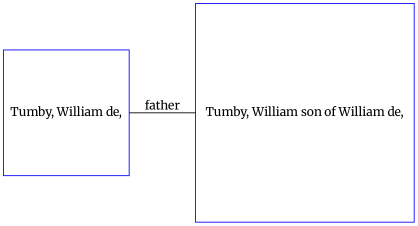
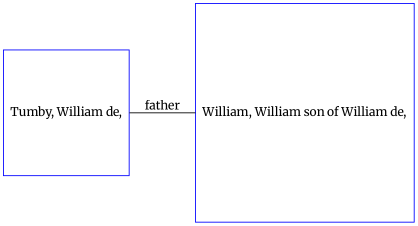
  digraph {
    rankdir=LR
    fontname=Merriweather
    node [color=blue regular=1 shape=box fontname=Merriweather]
-   n1 [label="Tumby, William son of William de,"]
+   n1 [label="William, William son of William de,"]
    n2 [label="Tumby, William de,"]
    n2 -> n1 [arrowsize=0.0 dir=none label=father fontname=Merriweather]
  }
